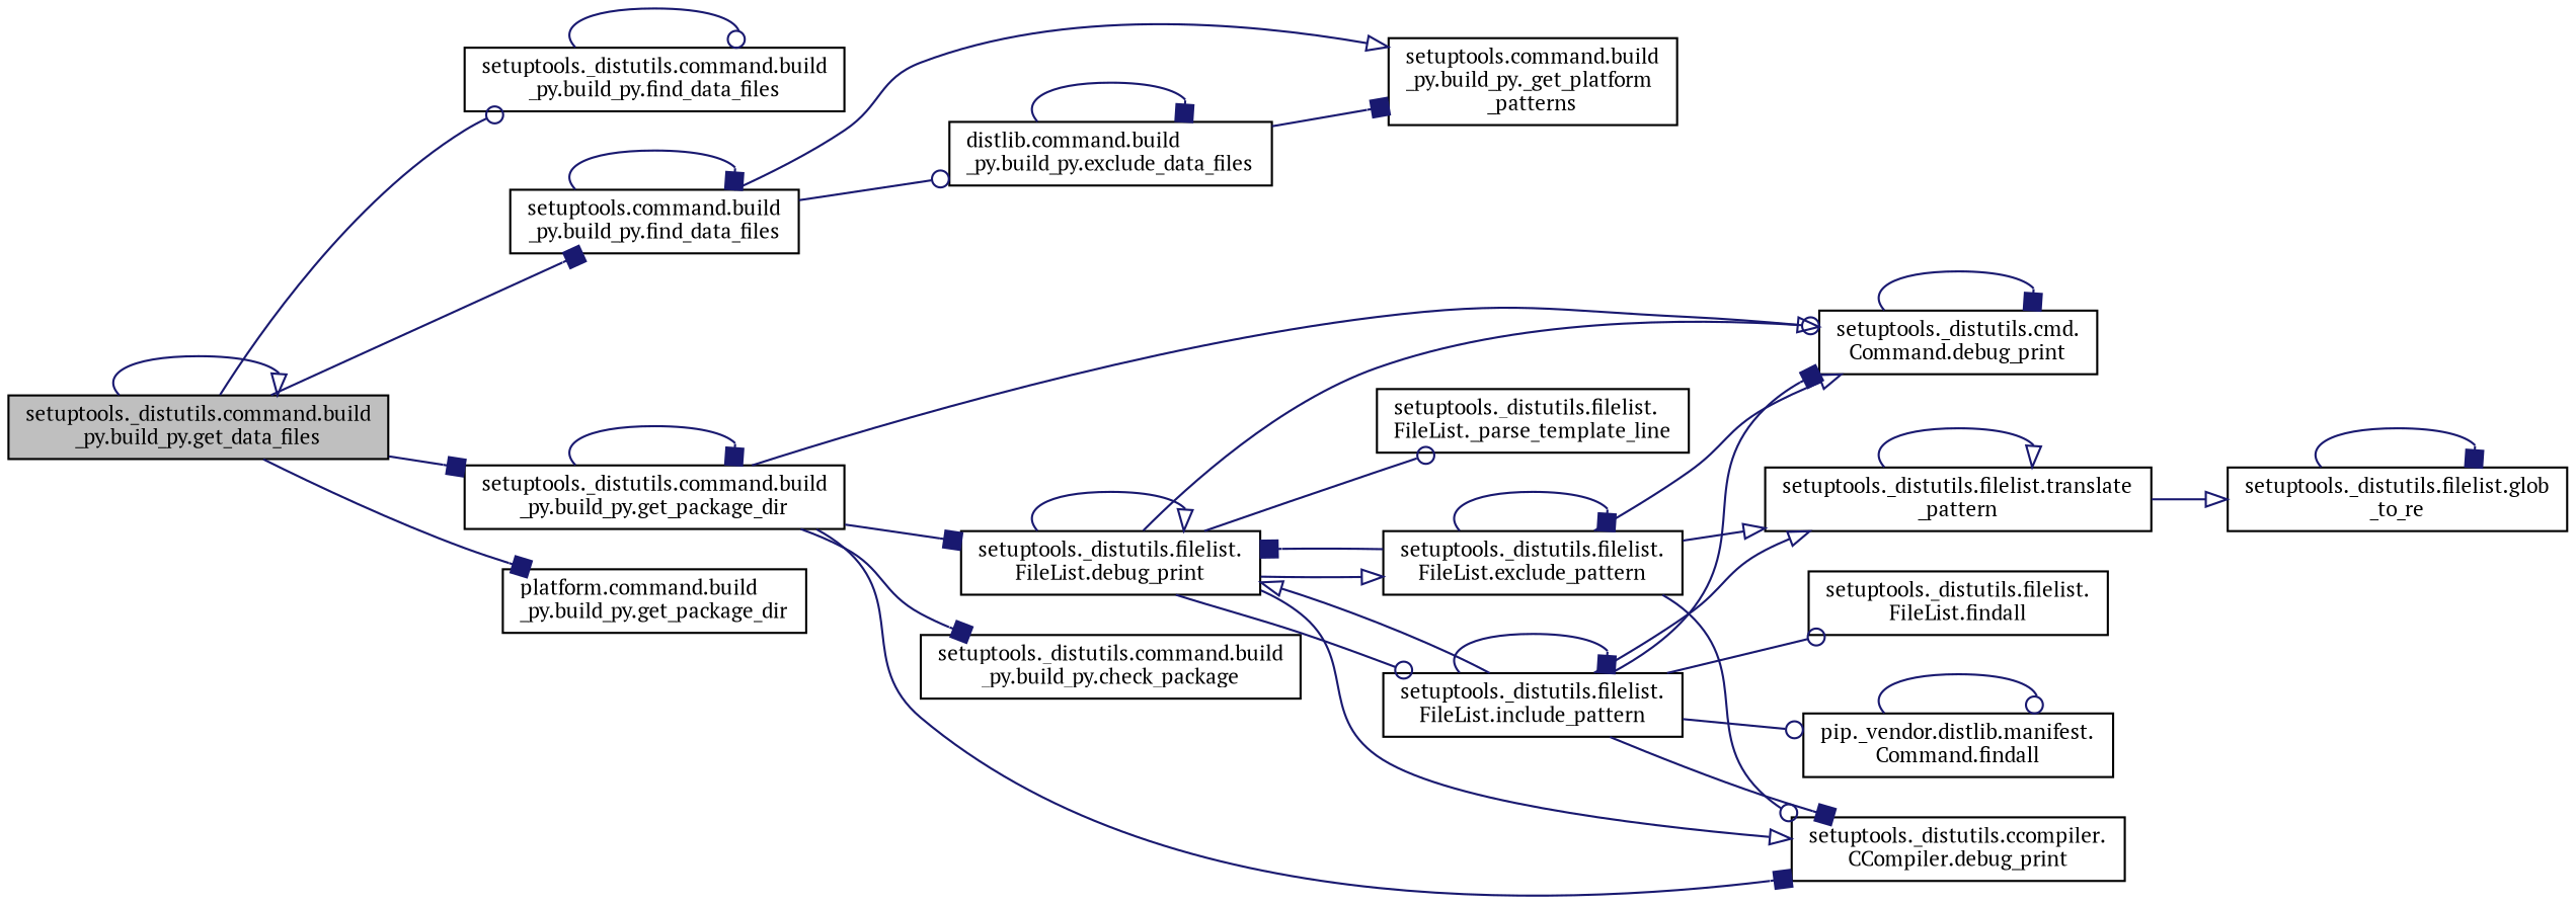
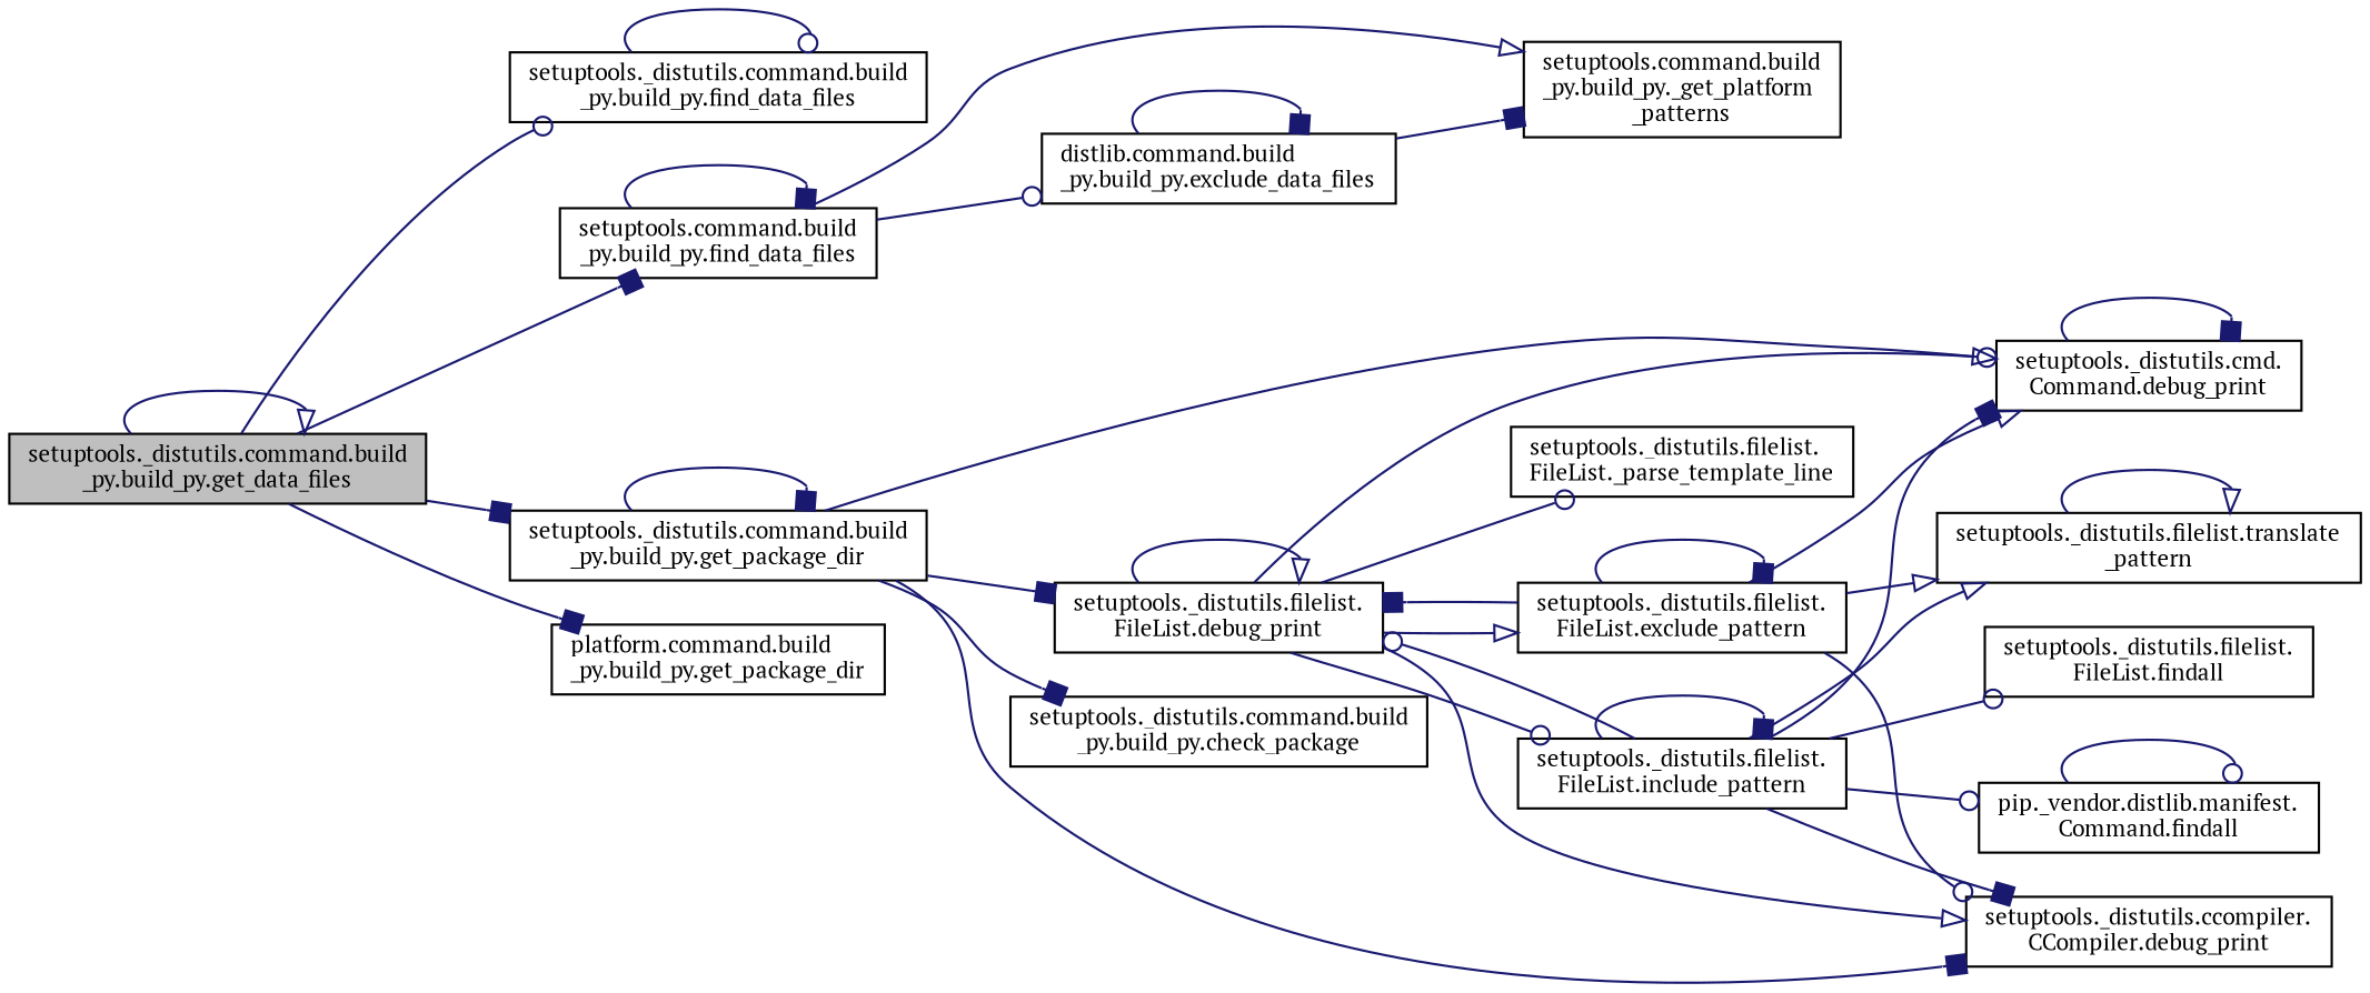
  digraph {
    fontname="PT Serif"
    rankdir=LR
    node [color=black fillcolor=white fontname="PT Serif" fontsize=10 shape=record style=filled]
    edge [arrowhead=box color=midnightblue fontname="PT Serif" fontsize=10 labelfontname=Helvetica labelfontsize=10 style=solid]
    n1 [fillcolor=grey75 fontcolor=black height=0.2 label="setuptools._distutils.command.build\l_py.build_py.get_data_files" width=0.4]
    n2 [height=0.2 label="setuptools._distutils.command.build\l_py.build_py.find_data_files" width=0.4]
    n3 [height=0.2 label="setuptools.command.build\l_py.build_py.find_data_files" width=0.4]
    n4 [height=0.2 label="setuptools._distutils.command.build\l_py.build_py.get_package_dir" width=0.4]
    n5 [height=0.2 label="platform.command.build\l_py.build_py.get_package_dir" width=0.4]
    n6 [height=0.2 label="setuptools.command.build\l_py.build_py._get_platform\l_patterns" width=0.4]
    n7 [height=0.2 label="distlib.command.build\l_py.build_py.exclude_data_files" width=0.4]
    n8 [height=0.2 label="setuptools._distutils.command.build\l_py.build_py.check_package" width=0.4]
    n9 [height=0.2 label="setuptools._distutils.ccompiler.\lCCompiler.debug_print" width=0.4]
    n10 [height=0.2 label="setuptools._distutils.cmd.\lCommand.debug_print" width=0.4]
    n11 [height=0.2 label="setuptools._distutils.filelist.\lFileList.debug_print" width=0.4]
    n12 [height=0.2 label="setuptools._distutils.filelist.\lFileList._parse_template_line" width=0.4]
    n13 [height=0.2 label="setuptools._distutils.filelist.\lFileList.exclude_pattern" width=0.4]
    n14 [height=0.2 label="setuptools._distutils.filelist.\lFileList.include_pattern" width=0.4]
    n15 [height=0.2 label="setuptools._distutils.filelist.translate\l_pattern" width=0.4]
    n16 [height=0.2 label="pip._vendor.distlib.manifest.\lCommand.findall" width=0.4]
    n17 [height=0.2 label="setuptools._distutils.filelist.\lFileList.findall" width=0.4]
-   n18 [height=0.2 label="setuptools._distutils.filelist.glob\l_to_re" width=0.4]
    n1 -> n1 [arrowhead=onormal]
    n1 -> n2 [arrowhead=odot]
    n1 -> n3
    n1 -> n4
    n1 -> n5
    n2 -> n2 [arrowhead=odot]
    n3 -> n3
    n3 -> n6 [arrowhead=onormal]
    n3 -> n7 [arrowhead=odot]
    n4 -> n4
    n4 -> n8
    n4 -> n9
    n4 -> n10 [arrowhead=onormal]
    n4 -> n11
    n7 -> n6
    n7 -> n7
    n10 -> n10
    n11 -> n9 [arrowhead=onormal]
    n11 -> n10 [arrowhead=odot]
    n11 -> n11 [arrowhead=onormal]
    n11 -> n12 [arrowhead=odot]
    n11 -> n13 [arrowhead=onormal]
    n11 -> n14 [arrowhead=odot]
    n13 -> n9 [arrowhead=odot]
    n13 -> n10 [arrowhead=onormal]
    n13 -> n11
    n13 -> n13
    n13 -> n15 [arrowhead=onormal]
    n14 -> n9
    n14 -> n10
-   n14 -> n11 [arrowhead=onormal]
+   n14 -> n11 [arrowhead=odot]
    n14 -> n14
    n14 -> n15 [arrowhead=onormal]
    n14 -> n16 [arrowhead=odot]
    n14 -> n17 [arrowhead=odot]
    n15 -> n15 [arrowhead=onormal]
-   n15 -> n18 [arrowhead=onormal]
    n16 -> n16 [arrowhead=odot]
-   n18 -> n18
  }
